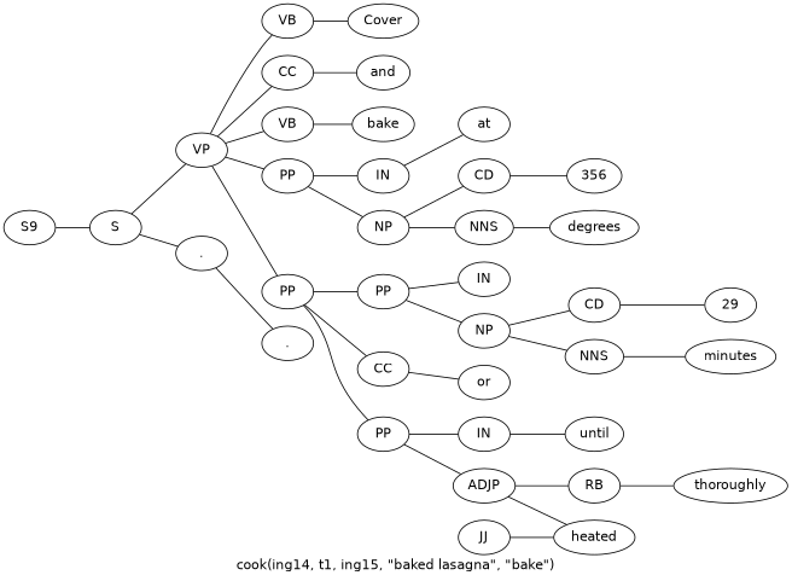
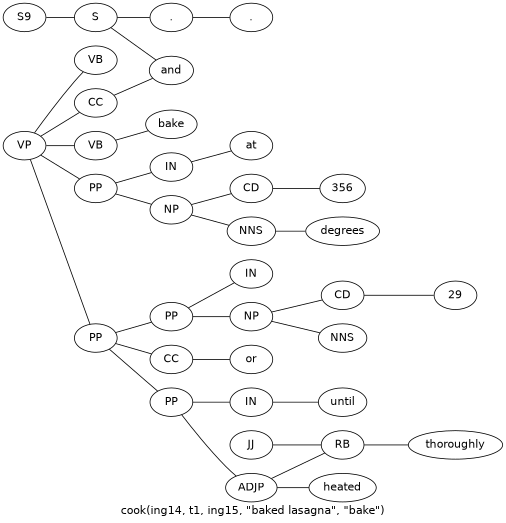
  graph {
    fontname="DejaVu Sans"
    label="cook(ing14, t1, ing15, \"baked lasagna\", \"bake\")"
    rankdir=LR
    node [fontname="DejaVu Sans"]
    edge [fontname="DejaVu Sans"]
    n1 [label=S9]
    n2 [label=S]
    n3 [label=VP]
    n4 [label="."]
    n5 [label=VB]
    n6 [label=CC]
    n7 [label=VB]
    n8 [label=PP]
    n9 [label=PP]
    n10 [label="."]
-   n11 [label=Cover]
    n12 [label=and]
    n13 [label=bake]
    n14 [label=IN]
    n15 [label=NP]
    n16 [label=PP]
    n17 [label=CC]
    n18 [label=PP]
    n19 [label=at]
    n20 [label=CD]
    n21 [label=NNS]
    n22 [label=356]
    n23 [label=degrees]
    n24 [label=IN]
    n25 [label=NP]
    n26 [label=or]
    n27 [label=IN]
    n28 [label=ADJP]
    n29 [label=CD]
    n30 [label=NNS]
    n31 [label=29]
-   n32 [label=minutes]
    n33 [label=until]
    n34 [label=RB]
    n35 [label=heated]
    n36 [label=thoroughly]
    n37 [label=JJ]
    n1 -- n2
-   n2 -- n3
+   n2 -- n12
    n2 -- n4
    n3 -- n5
    n3 -- n6
    n3 -- n7
    n3 -- n8
    n3 -- n9
    n4 -- n10
-   n5 -- n11
    n6 -- n12
    n7 -- n13
    n8 -- n14
    n8 -- n15
    n9 -- n16
    n9 -- n17
    n9 -- n18
    n14 -- n19
    n15 -- n20
    n15 -- n21
    n16 -- n24
    n16 -- n25
    n17 -- n26
    n18 -- n27
    n18 -- n28
    n20 -- n22
    n21 -- n23
    n25 -- n29
    n25 -- n30
    n27 -- n33
    n28 -- n34
    n28 -- n35
    n29 -- n31
-   n30 -- n32
    n34 -- n36
-   n37 -- n35
+   n37 -- n34
  }
